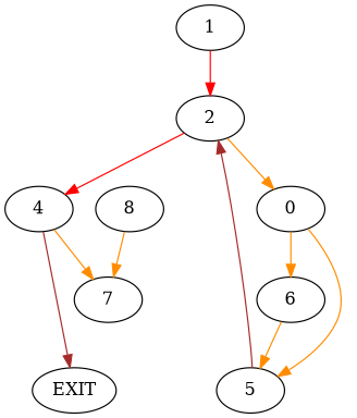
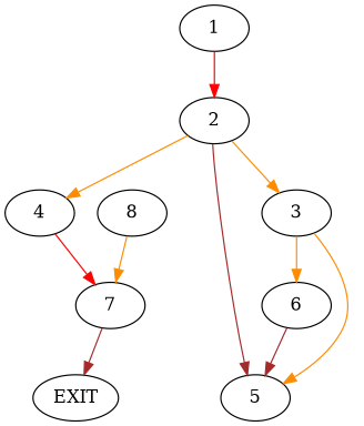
  digraph {
    edge [color=darkorange]
    1
    2
    8
    7
    n5 [label=EXIT]
-   3 [label=0]
+   3
    4
    5
    6
    1 -> 2 [color=red]
    2 -> 3
-   2 -> 4 [color=red]
+   2 -> 4
    8 -> 7
-   4 -> n5 [color=brown]
+   7 -> n5 [color=brown]
    3 -> 5
    3 -> 6
-   4 -> 7
-   5 -> 2 [color=brown]
-   6 -> 5
+   4 -> 7 [color=red]
+   2 -> 5 [color=brown]
+   6 -> 5 [color=brown]
  }
